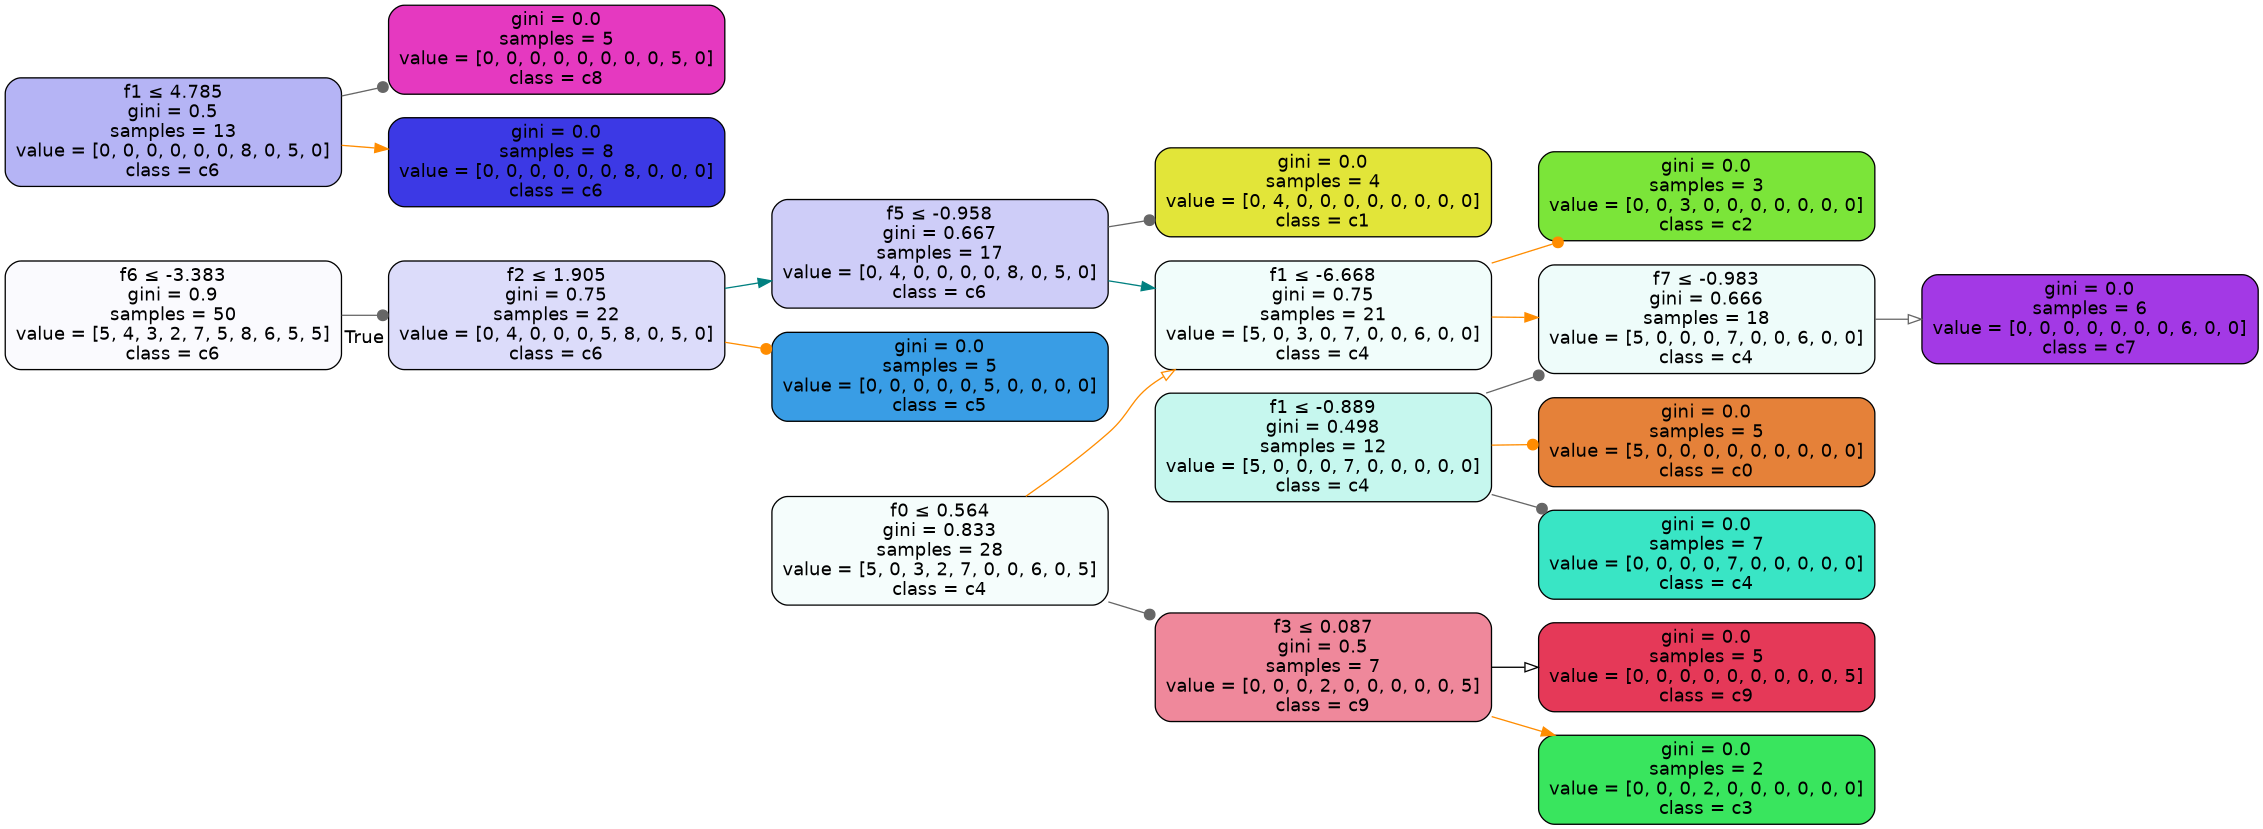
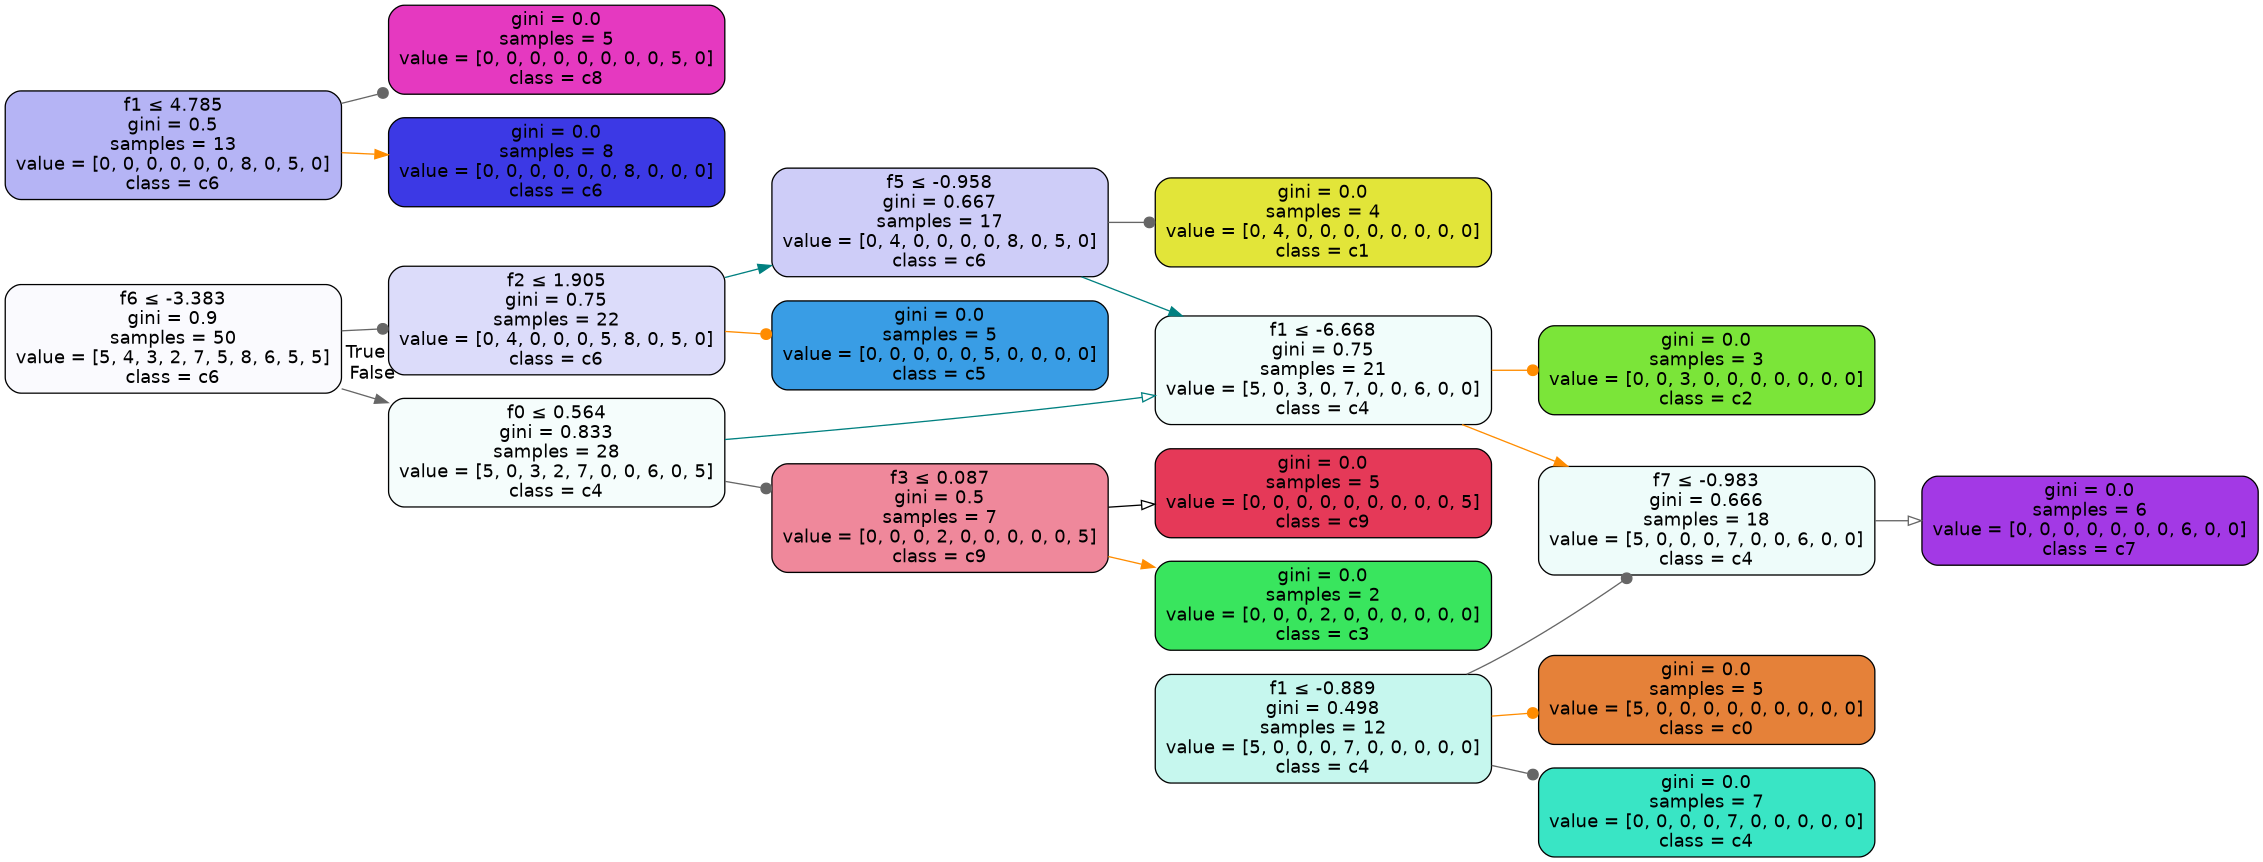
  digraph {
    rankdir=LR
    node [color=black fontname=helvetica shape=box style="filled, rounded"]
    edge [arrowhead=dot color=gray40 fontname=helvetica]
    n1 [fillcolor="#3c39e506" label=<f6 &le; -3.383<br/>gini = 0.9<br/>samples = 50<br/>value = [5, 4, 3, 2, 7, 5, 8, 6, 5, 5]<br/>class = c6>]
    n2 [fillcolor="#3c39e52d" label=<f2 &le; 1.905<br/>gini = 0.75<br/>samples = 22<br/>value = [0, 4, 0, 0, 0, 5, 8, 0, 5, 0]<br/>class = c6>]
    n3 [fillcolor="#39e5c50c" label=<f0 &le; 0.564<br/>gini = 0.833<br/>samples = 28<br/>value = [5, 0, 3, 2, 7, 0, 0, 6, 0, 5]<br/>class = c4>]
    n4 [fillcolor="#3c39e540" label=<f5 &le; -0.958<br/>gini = 0.667<br/>samples = 17<br/>value = [0, 4, 0, 0, 0, 0, 8, 0, 5, 0]<br/>class = c6>]
    n5 [fillcolor="#399de5ff" label=<gini = 0.0<br/>samples = 5<br/>value = [0, 0, 0, 0, 0, 5, 0, 0, 0, 0]<br/>class = c5>]
    n6 [fillcolor="#39e5c511" label=<f1 &le; -6.668<br/>gini = 0.75<br/>samples = 21<br/>value = [5, 0, 3, 0, 7, 0, 0, 6, 0, 0]<br/>class = c4>]
    n7 [fillcolor="#e5395899" label=<f3 &le; 0.087<br/>gini = 0.5<br/>samples = 7<br/>value = [0, 0, 0, 2, 0, 0, 0, 0, 0, 5]<br/>class = c9>]
    n8 [fillcolor="#e2e539ff" label=<gini = 0.0<br/>samples = 4<br/>value = [0, 4, 0, 0, 0, 0, 0, 0, 0, 0]<br/>class = c1>]
    n9 [fillcolor="#3c39e560" label=<f1 &le; 4.785<br/>gini = 0.5<br/>samples = 13<br/>value = [0, 0, 0, 0, 0, 0, 8, 0, 5, 0]<br/>class = c6>]
    n10 [fillcolor="#e539c0ff" label=<gini = 0.0<br/>samples = 5<br/>value = [0, 0, 0, 0, 0, 0, 0, 0, 5, 0]<br/>class = c8>]
    n11 [fillcolor="#3c39e5ff" label=<gini = 0.0<br/>samples = 8<br/>value = [0, 0, 0, 0, 0, 0, 8, 0, 0, 0]<br/>class = c6>]
    n12 [fillcolor="#7be539ff" label=<gini = 0.0<br/>samples = 3<br/>value = [0, 0, 3, 0, 0, 0, 0, 0, 0, 0]<br/>class = c2>]
    n13 [fillcolor="#39e5c515" label=<f7 &le; -0.983<br/>gini = 0.666<br/>samples = 18<br/>value = [5, 0, 0, 0, 7, 0, 0, 6, 0, 0]<br/>class = c4>]
    n14 [fillcolor="#e53958ff" label=<gini = 0.0<br/>samples = 5<br/>value = [0, 0, 0, 0, 0, 0, 0, 0, 0, 5]<br/>class = c9>]
    n15 [fillcolor="#39e55eff" label=<gini = 0.0<br/>samples = 2<br/>value = [0, 0, 0, 2, 0, 0, 0, 0, 0, 0]<br/>class = c3>]
    n16 [fillcolor="#a339e5ff" label=<gini = 0.0<br/>samples = 6<br/>value = [0, 0, 0, 0, 0, 0, 0, 6, 0, 0]<br/>class = c7>]
    n17 [fillcolor="#39e5c549" label=<f1 &le; -0.889<br/>gini = 0.498<br/>samples = 12<br/>value = [5, 0, 0, 0, 7, 0, 0, 0, 0, 0]<br/>class = c4>]
    n18 [fillcolor="#e58139ff" label=<gini = 0.0<br/>samples = 5<br/>value = [5, 0, 0, 0, 0, 0, 0, 0, 0, 0]<br/>class = c0>]
    n19 [fillcolor="#39e5c5ff" label=<gini = 0.0<br/>samples = 7<br/>value = [0, 0, 0, 0, 7, 0, 0, 0, 0, 0]<br/>class = c4>]
    n1 -> n2 [headlabel=True labelangle=45 labeldistance=2.5]
+   n1 -> n3 [arrowhead=normal headlabel=False labelangle=-45 labeldistance=2.5]
    n2 -> n4 [arrowhead=normal color=teal]
    n2 -> n5 [color=darkorange]
-   n3 -> n6 [arrowhead=onormal color=darkorange]
+   n3 -> n6 [arrowhead=onormal color=teal]
    n3 -> n7
    n4 -> n6 [arrowhead=normal color=teal]
    n4 -> n8
    n6 -> n12 [color=darkorange]
    n6 -> n13 [arrowhead=normal color=darkorange]
    n7 -> n14 [arrowhead=onormal color=black]
    n7 -> n15 [arrowhead=normal color=darkorange]
    n9 -> n10
    n9 -> n11 [arrowhead=normal color=darkorange]
    n13 -> n16 [arrowhead=onormal]
    n17 -> n13
    n17 -> n18 [color=darkorange]
    n17 -> n19
  }
